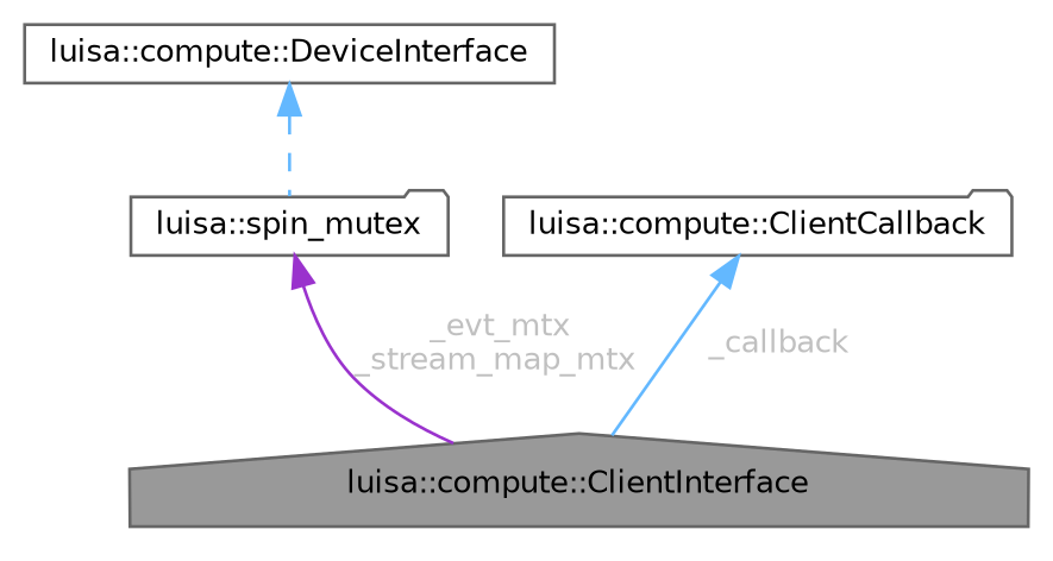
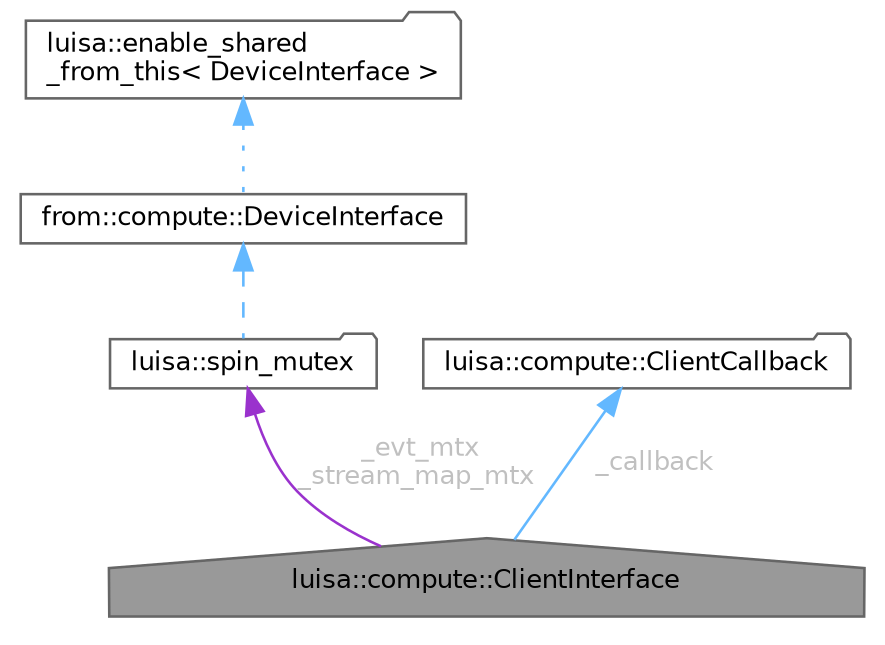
  digraph {
    node [color=gray40 fillcolor=white fontname=Helvetica fontsize=10 shape=folder style=filled]
    edge [color=steelblue1 dir=back fontname=Helvetica fontsize=10 labelfontname=Helvetica labelfontsize=10 style=solid]
    n1 [fillcolor=grey60 fontcolor=black height=0.2 label="luisa::compute::ClientInterface" shape=house width=0.4]
-   n2 [height=0.2 label="luisa::compute::DeviceInterface" shape=box width=0.4]
+   n2 [height=0.2 label="from::compute::DeviceInterface" shape=box width=0.4]
    n3 [height=0.2 label="luisa::spin_mutex" width=0.4]
+   n4 [height=0.2 label="luisa::enable_shared\l_from_this\< DeviceInterface \>" width=0.4]
    n5 [height=0.2 label="luisa::compute::ClientCallback" width=0.4]
    n2 -> n3 [style=dashed]
    n3 -> n1 [color=darkorchid3 fontcolor=grey label=" _evt_mtx\n_stream_map_mtx"]
+   n4 -> n2 [style=dotted]
    n5 -> n1 [fontcolor=grey label=" _callback"]
  }
